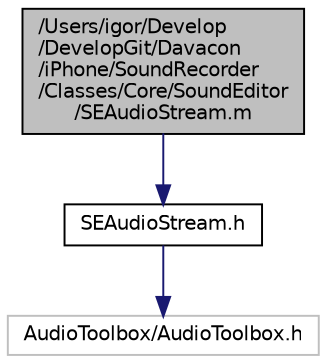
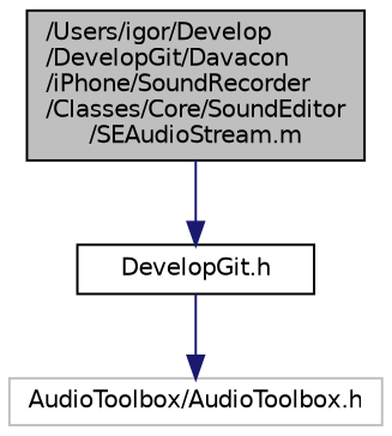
  digraph {
    node [color=black fillcolor=white fontname=Helvetica fontsize=10 shape=record style=filled]
    edge [color=midnightblue fontname=Helvetica fontsize=10 labelfontname=Helvetica labelfontsize=10 style=solid]
    n1 [fillcolor=grey75 fontcolor=black height=0.2 label="/Users/igor/Develop\l/DevelopGit/Davacon\l/iPhone/SoundRecorder\l/Classes/Core/SoundEditor\l/SEAudioStream.m" width=0.4]
-   n2 [height=0.2 label="SEAudioStream.h" width=0.4]
+   n2 [height=0.2 label="DevelopGit.h" width=0.4]
    n3 [color=grey75 height=0.2 label="AudioToolbox/AudioToolbox.h" width=0.4]
    n1 -> n2
    n2 -> n3
  }
